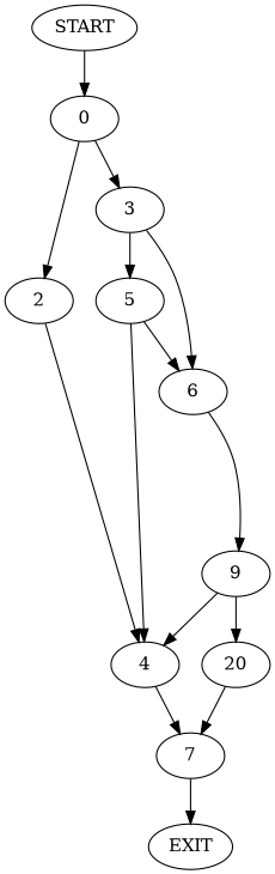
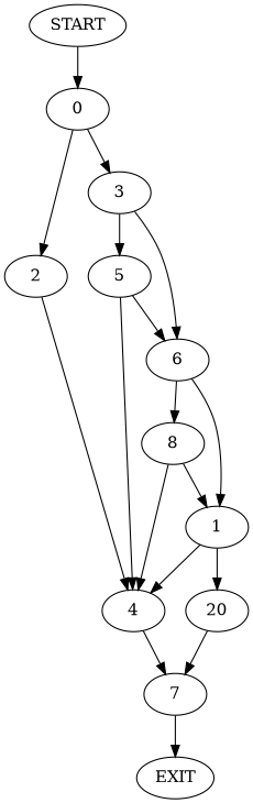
  digraph {
    n1 [label=START]
    n2 [label=0]
    2
    3
    n5 [label=EXIT]
    4
    5
    6
    7
-   9
+   8
+   9 [label=1]
    n12 [label=20]
    n1 -> n2
    n2 -> 2
    n2 -> 3
    2 -> 4
    3 -> 5
    3 -> 6
    4 -> 7
    5 -> 4
    5 -> 6
+   6 -> 8
    6 -> 9
    7 -> n5
+   8 -> 4
+   8 -> 9
    9 -> 4
    9 -> n12
    n12 -> 7
  }
